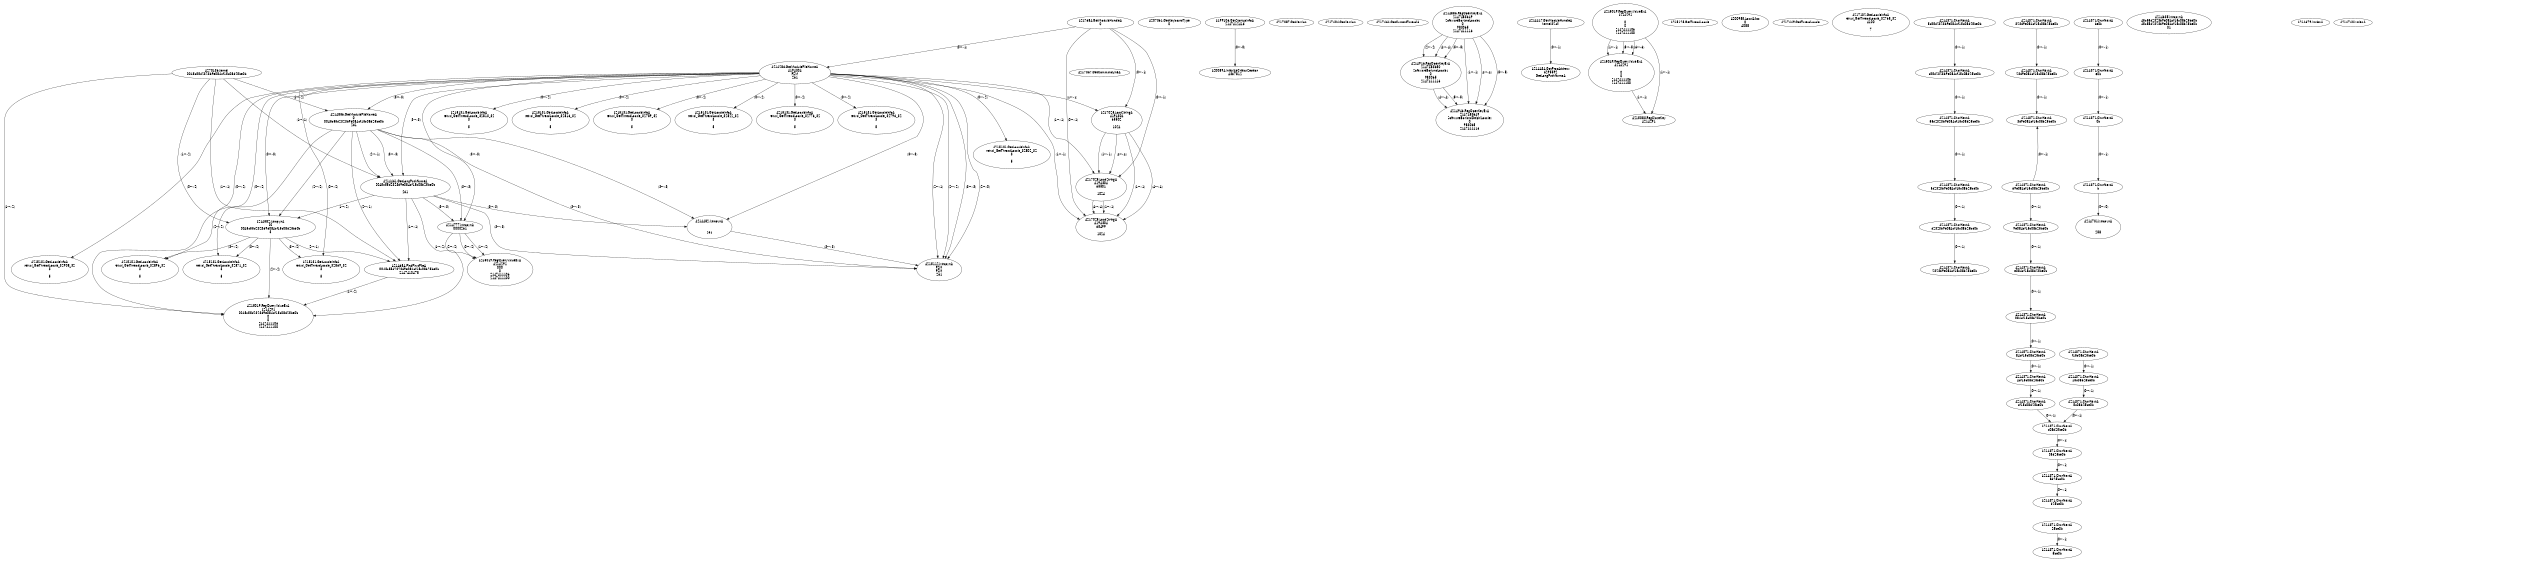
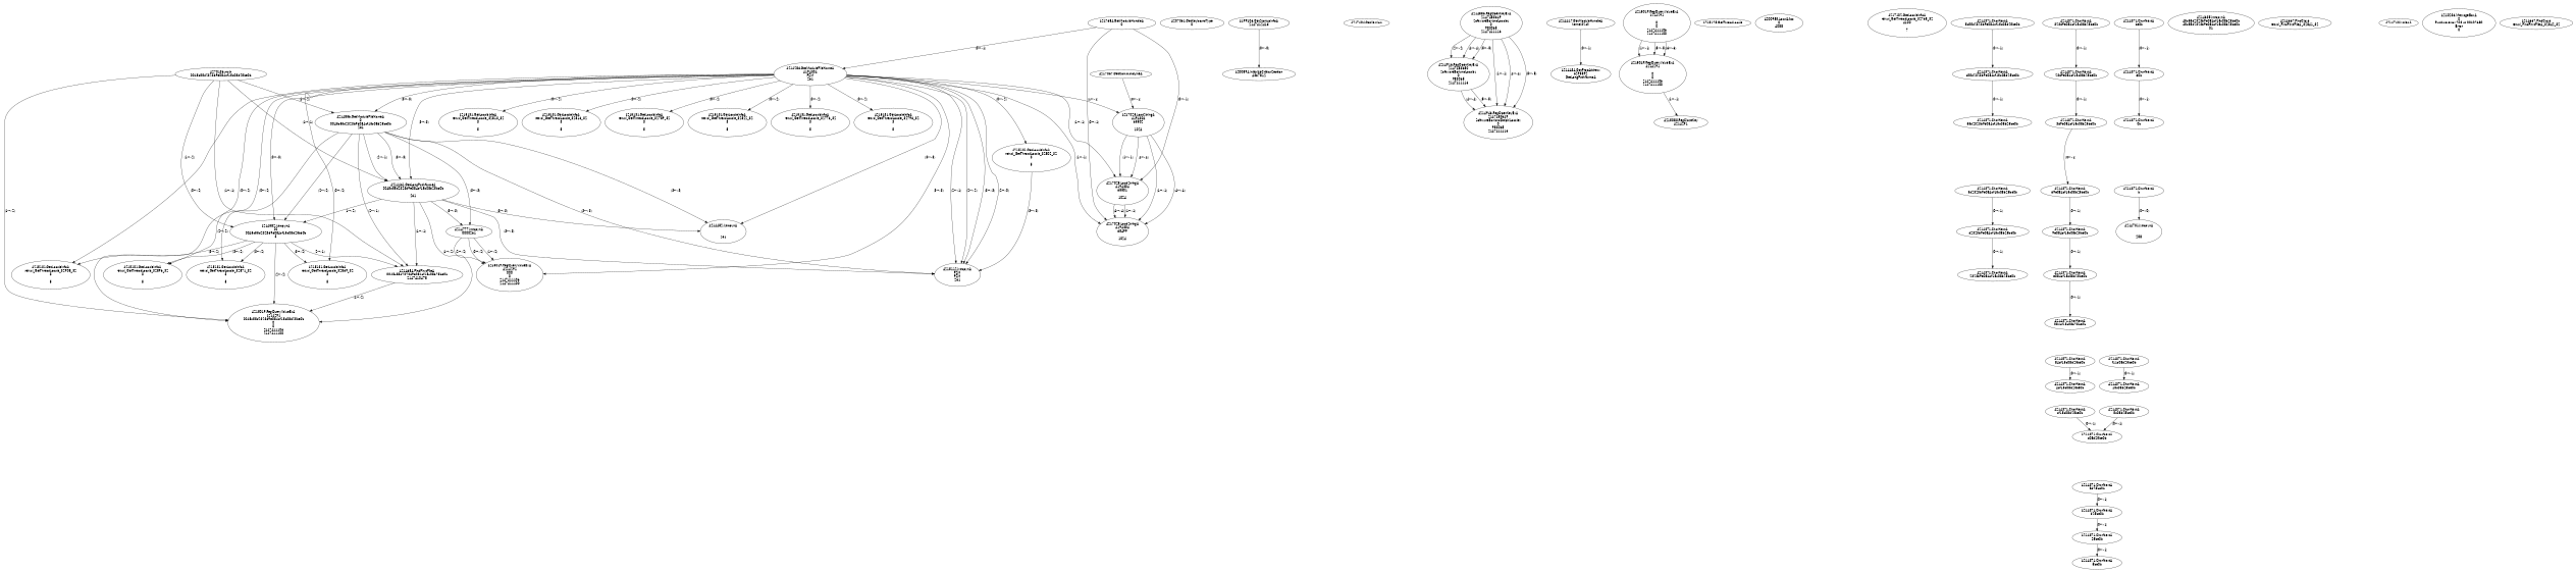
  digraph {
    fontname=Lato
    node [fontname=Lato]
    edge [fontname=Lato]
-   n1 [label="4270136.kernel\n0045c55d232369e084cf15c08625be0b"]
+   n1 [label="4270136.main\n0045c55d232369e084cf15c08625be0b"]
    n2 [label="4214856.GetModuleFileNameA\n0\n0045c55d232369e084cf15c08625be0b\n261"]
    n3 [label="4214461.GetLongPathNameA\n0045c55d232369e084cf15c08625be0b\n\n261"]
    n4 [label="4214582.lstrcpynA\n00\n0045c55d232369e084cf15c08625be0b\n3"]
    n5 [label="4214654.FindFirstFileA\n0045c55d232369e084cf15c08625be0b\n2147410478"]
    n6 [label="4215019.RegQueryValueExA\n4214291\n0045c55d232369e084cf15c08625be0b\n0\n0\n2147411106\n2147411100"]
    n7 [label="4214482.lstrcpynA\n\n\n261"]
    n8 [label="4215112.lstrcpynA\nPZM\nPZM\n261"]
    n9 [label="4214777.lstrcpynA\n0000261"]
    n10 [label="4215101.GetLocaleInfoA\nretval_GetThreadLocale_32896_32\n3\n\n5"]
    n11 [label="4215131.GetLocaleInfoA\nretval_GetThreadLocale_32869_32\n3\n\n5"]
    n12 [label="4215131.GetLocaleInfoA\nretval_GetThreadLocale_32908_32\n3\n\n5"]
    n13 [label="4215131.GetLocaleInfoA\nretval_GetThreadLocale_32871_32\n3\n\n5"]
    n14 [label="4217684.GetModuleHandleA\n0"]
    n15 [label="4214286.GetModuleFileNameA\n4194304\nPZM\n261"]
    n16 [label="4217025.LoadStringA\n4194304\n65502\n\n1024"]
    n17 [label="4217025.LoadStringA\n4194304\n65501\n\n1024"]
    n18 [label="4217025.LoadStringA\n4194304\n65499\n\n1024"]
    n19 [label="4215131.GetLocaleInfoA\nretval_GetThreadLocale_32802_32\n3\n\n5"]
    n20 [label="4215131.GetLocaleInfoA\nretval_GetThreadLocale_32813_32\n3\n\n5"]
    n21 [label="4215131.GetLocaleInfoA\nretval_GetThreadLocale_32816_32\n3\n\n5"]
    n22 [label="4215131.GetLocaleInfoA\nretval_GetThreadLocale_32789_32\n3\n\n5"]
    n23 [label="4215131.GetLocaleInfoA\nretval_GetThreadLocale_32822_32\n3\n\n5"]
    n24 [label="4215131.GetLocaleInfoA\nretval_GetThreadLocale_32776_32\n3\n\n5"]
    n25 [label="4215131.GetLocaleInfoA\nretval_GetThreadLocale_32796_32\n3\n\n5"]
    n26 [label="4207361.GetKeyboardType\n0"]
    n27 [label="4217367.GetCommandLineA\n"]
    n28 [label="4199106.GetStartupInfoA\n2147412416"]
    n29 [label="4200894.InitializeCriticalSection\n4367812"]
-   n30 [label="4217387.GetVersion\n"]
    n31 [label="4217404.GetVersion\n"]
-   n32 [label="4217464.GetCurrentThreadId\n"]
    n33 [label="4215019.RegQueryValueExA\n4214291\n000\n0\n2147411106\n2147411100"]
    n34 [label="4214886.RegOpenKeyExA\n2147483649\nSoftware\Borland\Locales\n0\n983065\n2147411116"]
    n35 [label="4214916.RegOpenKeyExA\n2147483650\nSoftware\Borland\Locales\n0\n983065\n2147411116"]
    n36 [label="4214946.RegOpenKeyExA\n2147483649\nSoftware\Borland\Delphi\Locales\n0\n983065\n2147411116"]
    n37 [label="4214417.GetModuleHandleA\nkernel32.dll"]
    n38 [label="4214434.GetProcAddress\n6295592\nGetLongPathNameA"]
    n39 [label="4215019.RegQueryValueExA\n4214291\n\n0\n0\n2147411106\n2147411100"]
    n40 [label="4215049.RegQueryValueExA\n4214291\n\n0\n0\n2147411106\n2147411100"]
    n41 [label="4215083.RegCloseKey\n4214291"]
    n42 [label="4215125.GetThreadLocale\n"]
    n43 [label="4200955.LocalAlloc\n0\n4088"]
-   n44 [label="4217449.GetThreadLocale\n"]
    n45 [label="4217102.GetLocaleInfoA\nretval_GetThreadLocale_32768_32\n4100\n\n7"]
    n46 [label="4214371.CharNextA\n5c55d232369e084cf15c08625be0b"]
    n47 [label="4214371.CharNextA\nc55d232369e084cf15c08625be0b"]
    n48 [label="4214371.CharNextA\n55d232369e084cf15c08625be0b"]
    n49 [label="4214371.CharNextA\n5d232369e084cf15c08625be0b"]
    n50 [label="4214371.CharNextA\nd232369e084cf15c08625be0b"]
    n51 [label="4214371.CharNextA\n232369e084cf15c08625be0b"]
    n52 [label="4214371.CharNextA\n32369e084cf15c08625be0b"]
    n53 [label="4214371.CharNextA\n2369e084cf15c08625be0b"]
    n54 [label="4214371.CharNextA\n369e084cf15c08625be0b"]
    n55 [label="4214371.CharNextA\n69e084cf15c08625be0b"]
    n56 [label="4214371.CharNextA\n9e084cf15c08625be0b"]
    n57 [label="4214371.CharNextA\ne084cf15c08625be0b"]
    n58 [label="4214371.CharNextA\n084cf15c08625be0b"]
    n59 [label="4214571.CharNextA\n84cf15c08625be0b"]
    n60 [label="4214371.CharNextA\n4cf15c08625be0b"]
    n61 [label="4214371.CharNextA\ncf15c08625be0b"]
    n62 [label="4214371.CharNextA\nc08625be0b"]
-   n63 [label="4214371.CharNextA\nf15c08625be0b"]
+   n63 [label="4214371.CharNextA\nf11c08625be0b"]
    n64 [label="4214371.CharNextA\n15c08625be0b"]
    n65 [label="4214371.CharNextA\n5c08625be0b"]
-   n66 [label="4214371.CharNextA\n08625be0b"]
    n67 [label="4214371.CharNextA\n8625be0b"]
    n68 [label="4214371.CharNextA\n625be0b"]
    n69 [label="4214371.CharNextA\n25be0b"]
    n70 [label="4214371.CharNextA\n5be0b"]
    n71 [label="4214371.CharNextA\nbe0b"]
    n72 [label="4214371.CharNextA\ne0b"]
    n73 [label="4214371.CharNextA\n0b"]
    n74 [label="4214371.CharNextA\nb"]
    n75 [label="4214731.lstrcpynA\n\n\n258"]
    n76 [label="4214635.lstrcpynA\n45c55d232369e084cf15c08625be0b\n45c55d232369e084cf15c08625be0b\n31"]
-   n78 [label="4214679.lstrlenA\n"]
+   n77 [label="4214667.FindClose\nretval_FindFirstFileA_32841_32"]
    n79 [label="4214743.lstrlenA\n"]
+   n80 [label="4210236.MessageBoxA\n0\nRuntime error 203 at 00402680\nError\n0"]
+   n81 [label="4214667.FindClose\nretval_FindFirstFileA_32842_32"]
    n1 -> n2 [label="(1-->2)"]
    n1 -> n3 [label="(1-->1)"]
    n1 -> n4 [label="(1-->2)"]
    n1 -> n5 [label="(1-->1)"]
    n1 -> n6 [label="(1-->2)"]
    n2 -> n3 [label="(2-->1)"]
    n2 -> n3 [label="(3-->3)"]
    n2 -> n4 [label="(2-->2)"]
    n2 -> n5 [label="(2-->1)"]
    n2 -> n6 [label="(2-->2)"]
    n2 -> n7 [label="(3-->3)"]
    n2 -> n8 [label="(3-->3)"]
    n2 -> n9 [label="(3-->3)"]
    n3 -> n4 [label="(1-->2)"]
    n3 -> n5 [label="(1-->1)"]
    n3 -> n6 [label="(1-->2)"]
    n3 -> n7 [label="(3-->3)"]
    n3 -> n8 [label="(3-->3)"]
    n3 -> n9 [label="(3-->3)"]
    n4 -> n5 [label="(2-->1)"]
    n4 -> n6 [label="(2-->2)"]
    n4 -> n10 [label="(3-->2)"]
    n4 -> n11 [label="(3-->2)"]
+   n4 -> n12 [label="(3-->2)"]
    n4 -> n13 [label="(3-->2)"]
    n5 -> n6 [label="(1-->2)"]
-   n7 -> n8 [label="(3-->3)"]
+   n19 -> n8 [label="(3-->3)"]
    n9 -> n33 [label="(1-->2)"]
    n9 -> n33 [label="(2-->2)"]
    n9 -> n33 [label="(0-->2)"]
    n14 -> n15 [label="(0-->1)"]
-   n14 -> n16 [label="(0-->1)"]
+   n27 -> n16 [label="(0-->1)"]
    n14 -> n17 [label="(0-->1)"]
    n14 -> n18 [label="(0-->1)"]
    n15 -> n2 [label="(3-->3)"]
    n15 -> n3 [label="(3-->3)"]
    n15 -> n4 [label="(0-->3)"]
    n15 -> n7 [label="(3-->3)"]
    n15 -> n8 [label="(2-->1)"]
    n15 -> n8 [label="(2-->2)"]
    n15 -> n8 [label="(3-->3)"]
    n15 -> n8 [label="(2-->0)"]
-   n15 -> n9 [label="(3-->3)"]
+   n15 -> n33 [label="(3-->3)"]
    n15 -> n10 [label="(0-->2)"]
    n15 -> n11 [label="(0-->2)"]
    n15 -> n12 [label="(0-->2)"]
    n15 -> n13 [label="(0-->2)"]
    n15 -> n16 [label="(1-->1)"]
    n15 -> n17 [label="(1-->1)"]
    n15 -> n18 [label="(1-->1)"]
    n15 -> n19 [label="(0-->2)"]
    n15 -> n20 [label="(0-->2)"]
    n15 -> n21 [label="(0-->2)"]
    n15 -> n22 [label="(0-->2)"]
    n15 -> n23 [label="(0-->2)"]
    n15 -> n24 [label="(0-->2)"]
    n15 -> n25 [label="(0-->2)"]
    n16 -> n17 [label="(1-->1)"]
    n16 -> n17 [label="(4-->4)"]
    n16 -> n18 [label="(1-->1)"]
    n16 -> n18 [label="(4-->4)"]
    n17 -> n18 [label="(1-->1)"]
    n17 -> n18 [label="(4-->4)"]
    n28 -> n29 [label="(0-->0)"]
    n34 -> n35 [label="(2-->2)"]
    n34 -> n35 [label="(4-->4)"]
    n34 -> n35 [label="(5-->5)"]
    n34 -> n36 [label="(1-->1)"]
    n34 -> n36 [label="(4-->4)"]
    n34 -> n36 [label="(5-->5)"]
    n35 -> n36 [label="(4-->4)"]
    n35 -> n36 [label="(5-->5)"]
    n37 -> n38 [label="(0-->1)"]
    n39 -> n40 [label="(1-->1)"]
    n39 -> n40 [label="(5-->5)"]
    n39 -> n40 [label="(6-->6)"]
-   n39 -> n41 [label="(1-->1)"]
    n40 -> n41 [label="(1-->1)"]
    n46 -> n47 [label="(0-->1)"]
    n47 -> n48 [label="(0-->1)"]
-   n48 -> n49 [label="(0-->1)"]
    n49 -> n50 [label="(0-->1)"]
    n50 -> n51 [label="(0-->1)"]
    n52 -> n53 [label="(0-->1)"]
    n53 -> n54 [label="(0-->1)"]
-   n55 -> n54 [label="(0-->1)"]
+   n54 -> n55 [label="(0-->1)"]
    n55 -> n56 [label="(0-->1)"]
    n56 -> n57 [label="(0-->1)"]
    n57 -> n58 [label="(0-->1)"]
-   n58 -> n59 [label="(0-->1)"]
    n59 -> n60 [label="(0-->1)"]
-   n60 -> n61 [label="(0-->1)"]
    n61 -> n62 [label="(0-->1)"]
-   n62 -> n66 [label="(0-->1)"]
    n63 -> n64 [label="(0-->1)"]
-   n64 -> n65 [label="(0-->1)"]
    n65 -> n62 [label="(0-->1)"]
-   n66 -> n67 [label="(0-->1)"]
    n67 -> n68 [label="(0-->1)"]
+   n68 -> n69 [label="(0-->1)"]
    n69 -> n70 [label="(0-->1)"]
    n71 -> n72 [label="(0-->1)"]
    n72 -> n73 [label="(0-->1)"]
-   n73 -> n74 [label="(0-->1)"]
    n74 -> n75 [label="(0-->0)"]
  }
